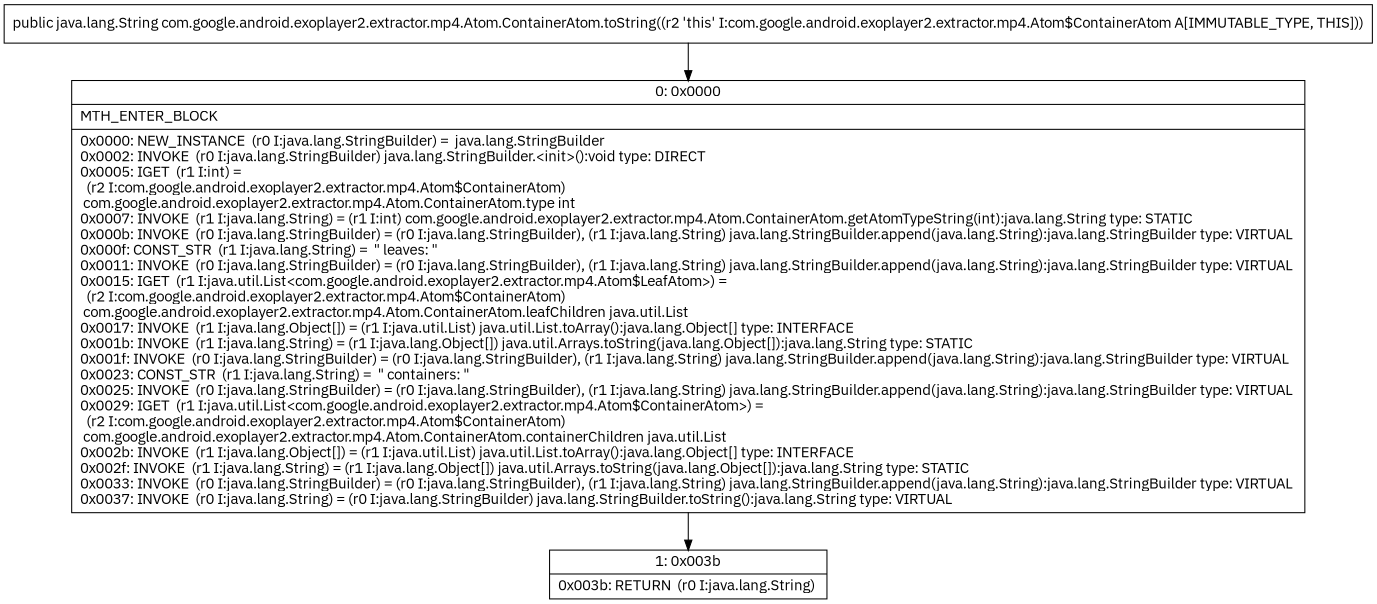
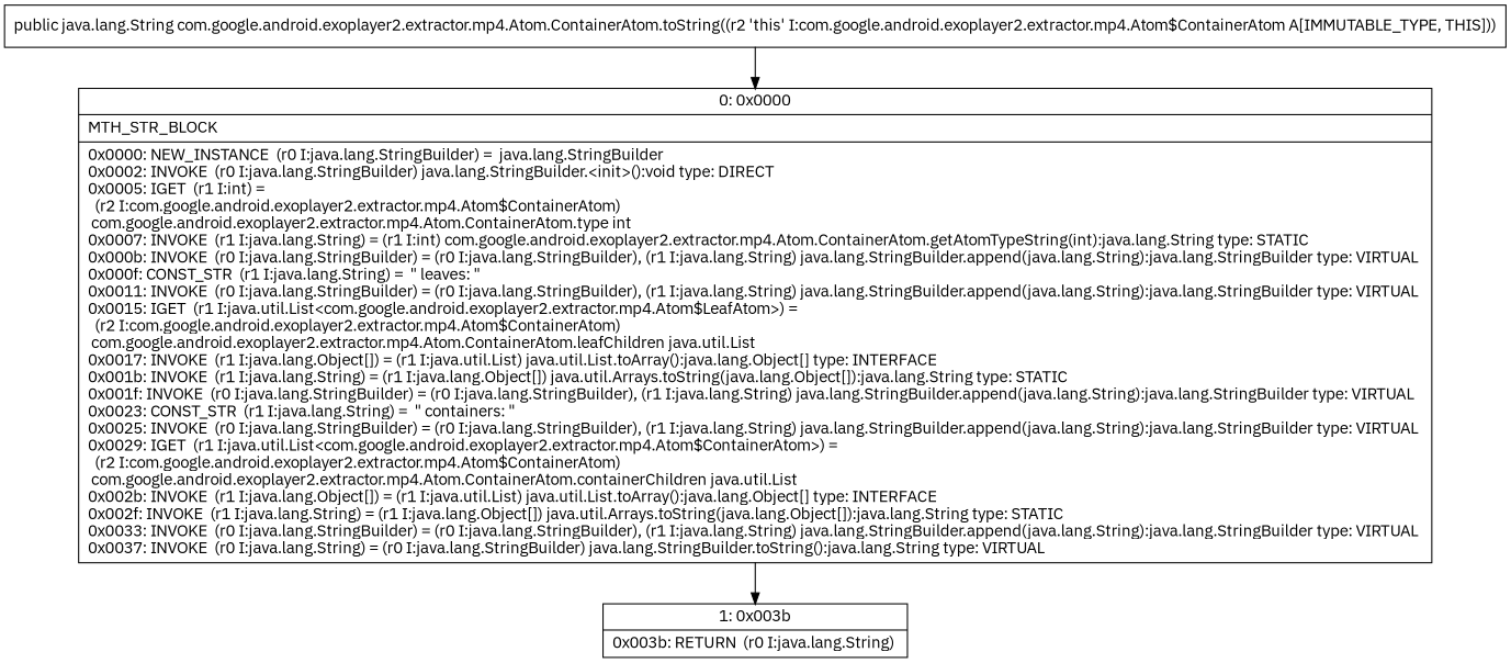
  digraph {
    fontname="IBM Plex Sans"
    node [shape=record fontname="IBM Plex Sans"]
    edge [fontname="IBM Plex Sans"]
-   n1 [label="{0\:\ 0x0000|MTH_ENTER_BLOCK\l|0x0000: NEW_INSTANCE  (r0 I:java.lang.StringBuilder) =  java.lang.StringBuilder \l0x0002: INVOKE  (r0 I:java.lang.StringBuilder) java.lang.StringBuilder.\<init\>():void type: DIRECT \l0x0005: IGET  (r1 I:int) = \l  (r2 I:com.google.android.exoplayer2.extractor.mp4.Atom$ContainerAtom)\l com.google.android.exoplayer2.extractor.mp4.Atom.ContainerAtom.type int \l0x0007: INVOKE  (r1 I:java.lang.String) = (r1 I:int) com.google.android.exoplayer2.extractor.mp4.Atom.ContainerAtom.getAtomTypeString(int):java.lang.String type: STATIC \l0x000b: INVOKE  (r0 I:java.lang.StringBuilder) = (r0 I:java.lang.StringBuilder), (r1 I:java.lang.String) java.lang.StringBuilder.append(java.lang.String):java.lang.StringBuilder type: VIRTUAL \l0x000f: CONST_STR  (r1 I:java.lang.String) =  \" leaves: \" \l0x0011: INVOKE  (r0 I:java.lang.StringBuilder) = (r0 I:java.lang.StringBuilder), (r1 I:java.lang.String) java.lang.StringBuilder.append(java.lang.String):java.lang.StringBuilder type: VIRTUAL \l0x0015: IGET  (r1 I:java.util.List\<com.google.android.exoplayer2.extractor.mp4.Atom$LeafAtom\>) = \l  (r2 I:com.google.android.exoplayer2.extractor.mp4.Atom$ContainerAtom)\l com.google.android.exoplayer2.extractor.mp4.Atom.ContainerAtom.leafChildren java.util.List \l0x0017: INVOKE  (r1 I:java.lang.Object[]) = (r1 I:java.util.List) java.util.List.toArray():java.lang.Object[] type: INTERFACE \l0x001b: INVOKE  (r1 I:java.lang.String) = (r1 I:java.lang.Object[]) java.util.Arrays.toString(java.lang.Object[]):java.lang.String type: STATIC \l0x001f: INVOKE  (r0 I:java.lang.StringBuilder) = (r0 I:java.lang.StringBuilder), (r1 I:java.lang.String) java.lang.StringBuilder.append(java.lang.String):java.lang.StringBuilder type: VIRTUAL \l0x0023: CONST_STR  (r1 I:java.lang.String) =  \" containers: \" \l0x0025: INVOKE  (r0 I:java.lang.StringBuilder) = (r0 I:java.lang.StringBuilder), (r1 I:java.lang.String) java.lang.StringBuilder.append(java.lang.String):java.lang.StringBuilder type: VIRTUAL \l0x0029: IGET  (r1 I:java.util.List\<com.google.android.exoplayer2.extractor.mp4.Atom$ContainerAtom\>) = \l  (r2 I:com.google.android.exoplayer2.extractor.mp4.Atom$ContainerAtom)\l com.google.android.exoplayer2.extractor.mp4.Atom.ContainerAtom.containerChildren java.util.List \l0x002b: INVOKE  (r1 I:java.lang.Object[]) = (r1 I:java.util.List) java.util.List.toArray():java.lang.Object[] type: INTERFACE \l0x002f: INVOKE  (r1 I:java.lang.String) = (r1 I:java.lang.Object[]) java.util.Arrays.toString(java.lang.Object[]):java.lang.String type: STATIC \l0x0033: INVOKE  (r0 I:java.lang.StringBuilder) = (r0 I:java.lang.StringBuilder), (r1 I:java.lang.String) java.lang.StringBuilder.append(java.lang.String):java.lang.StringBuilder type: VIRTUAL \l0x0037: INVOKE  (r0 I:java.lang.String) = (r0 I:java.lang.StringBuilder) java.lang.StringBuilder.toString():java.lang.String type: VIRTUAL \l}"]
+   n1 [label="{0\:\ 0x0000|MTH_STR_BLOCK\l|0x0000: NEW_INSTANCE  (r0 I:java.lang.StringBuilder) =  java.lang.StringBuilder \l0x0002: INVOKE  (r0 I:java.lang.StringBuilder) java.lang.StringBuilder.\<init\>():void type: DIRECT \l0x0005: IGET  (r1 I:int) = \l  (r2 I:com.google.android.exoplayer2.extractor.mp4.Atom$ContainerAtom)\l com.google.android.exoplayer2.extractor.mp4.Atom.ContainerAtom.type int \l0x0007: INVOKE  (r1 I:java.lang.String) = (r1 I:int) com.google.android.exoplayer2.extractor.mp4.Atom.ContainerAtom.getAtomTypeString(int):java.lang.String type: STATIC \l0x000b: INVOKE  (r0 I:java.lang.StringBuilder) = (r0 I:java.lang.StringBuilder), (r1 I:java.lang.String) java.lang.StringBuilder.append(java.lang.String):java.lang.StringBuilder type: VIRTUAL \l0x000f: CONST_STR  (r1 I:java.lang.String) =  \" leaves: \" \l0x0011: INVOKE  (r0 I:java.lang.StringBuilder) = (r0 I:java.lang.StringBuilder), (r1 I:java.lang.String) java.lang.StringBuilder.append(java.lang.String):java.lang.StringBuilder type: VIRTUAL \l0x0015: IGET  (r1 I:java.util.List\<com.google.android.exoplayer2.extractor.mp4.Atom$LeafAtom\>) = \l  (r2 I:com.google.android.exoplayer2.extractor.mp4.Atom$ContainerAtom)\l com.google.android.exoplayer2.extractor.mp4.Atom.ContainerAtom.leafChildren java.util.List \l0x0017: INVOKE  (r1 I:java.lang.Object[]) = (r1 I:java.util.List) java.util.List.toArray():java.lang.Object[] type: INTERFACE \l0x001b: INVOKE  (r1 I:java.lang.String) = (r1 I:java.lang.Object[]) java.util.Arrays.toString(java.lang.Object[]):java.lang.String type: STATIC \l0x001f: INVOKE  (r0 I:java.lang.StringBuilder) = (r0 I:java.lang.StringBuilder), (r1 I:java.lang.String) java.lang.StringBuilder.append(java.lang.String):java.lang.StringBuilder type: VIRTUAL \l0x0023: CONST_STR  (r1 I:java.lang.String) =  \" containers: \" \l0x0025: INVOKE  (r0 I:java.lang.StringBuilder) = (r0 I:java.lang.StringBuilder), (r1 I:java.lang.String) java.lang.StringBuilder.append(java.lang.String):java.lang.StringBuilder type: VIRTUAL \l0x0029: IGET  (r1 I:java.util.List\<com.google.android.exoplayer2.extractor.mp4.Atom$ContainerAtom\>) = \l  (r2 I:com.google.android.exoplayer2.extractor.mp4.Atom$ContainerAtom)\l com.google.android.exoplayer2.extractor.mp4.Atom.ContainerAtom.containerChildren java.util.List \l0x002b: INVOKE  (r1 I:java.lang.Object[]) = (r1 I:java.util.List) java.util.List.toArray():java.lang.Object[] type: INTERFACE \l0x002f: INVOKE  (r1 I:java.lang.String) = (r1 I:java.lang.Object[]) java.util.Arrays.toString(java.lang.Object[]):java.lang.String type: STATIC \l0x0033: INVOKE  (r0 I:java.lang.StringBuilder) = (r0 I:java.lang.StringBuilder), (r1 I:java.lang.String) java.lang.StringBuilder.append(java.lang.String):java.lang.StringBuilder type: VIRTUAL \l0x0037: INVOKE  (r0 I:java.lang.String) = (r0 I:java.lang.StringBuilder) java.lang.StringBuilder.toString():java.lang.String type: VIRTUAL \l}"]
    n2 [label="{1\:\ 0x003b|0x003b: RETURN  (r0 I:java.lang.String) \l}"]
    n3 [label="{public java.lang.String com.google.android.exoplayer2.extractor.mp4.Atom.ContainerAtom.toString((r2 'this' I:com.google.android.exoplayer2.extractor.mp4.Atom$ContainerAtom A[IMMUTABLE_TYPE, THIS])) }"]
    n1 -> n2
    n3 -> n1
  }
